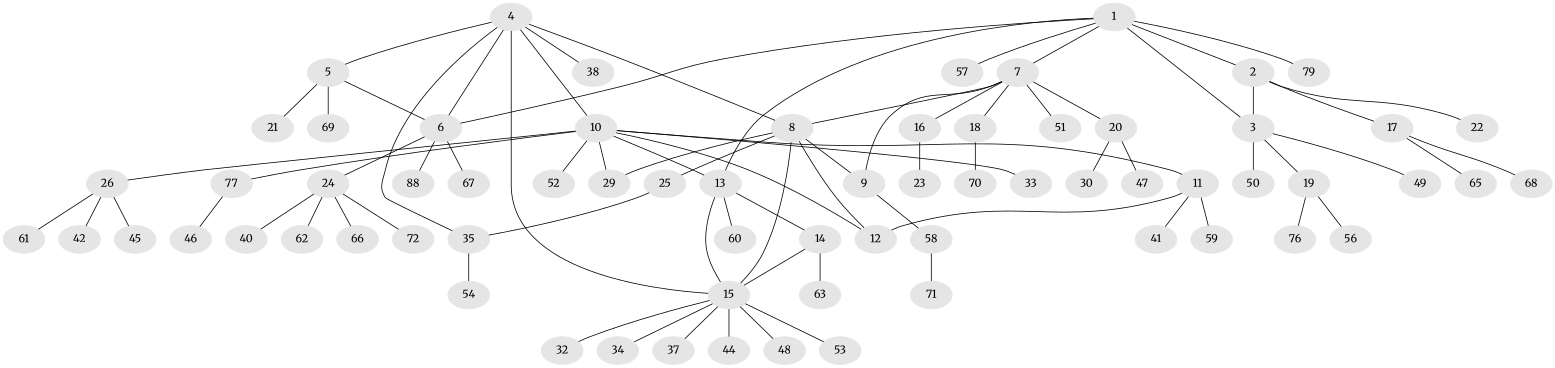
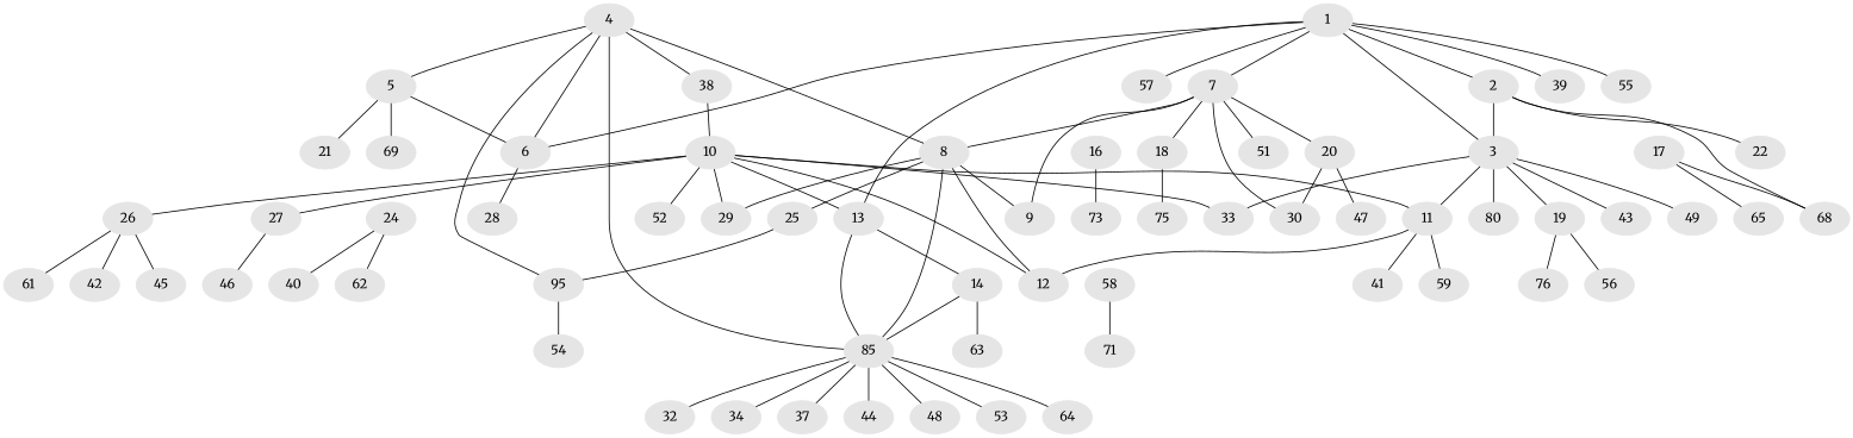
  graph {
    fontname=Merriweather
    node [color=gray90 fontname=Merriweather style=filled]
    edge [fontname=Merriweather]
    1
    2
    3
    6
    7
    13
-   39 [label=79]
+   39
+   55
    57
    17
    22
    11
    19
    33
+   43
    49
-   50
+   50 [label=80]
    24
-   28 [label=88]
-   67
+   28
    8
    9
    16
    18
    20
    51
-   15
+   15 [label=85]
    14
-   60
    65
    68
    12
    41
    59
    n35 [label=76]
    56
    4
    5
    10
-   35
+   35 [label=95]
    38
    21
    69
    25
    29
    26
-   27 [label=77]
+   27
    52
    32
    34
    37
    44
    48
    53
+   64
    54
    40
    62
-   66
-   72
    58
-   23
-   70
+   23 [label=73]
+   70 [label=75]
    30
    47
    71
    42
    45
    61
    46
    63
    1 -- 2
    1 -- 3
    1 -- 6
    1 -- 7
    1 -- 13
    1 -- 39
+   1 -- 55
    1 -- 57
    2 -- 3
-   2 -- 17
+   2 -- 68
    2 -- 22
+   3 -- 11
    3 -- 19
+   3 -- 33
+   3 -- 43
    3 -- 49
    3 -- 50
-   6 -- 24
    6 -- 28
-   6 -- 67
    7 -- 8
    7 -- 9
-   7 -- 16
+   7 -- 30
    7 -- 18
    7 -- 20
    7 -- 51
    13 -- 15
    13 -- 14
-   13 -- 60
    17 -- 65
    17 -- 68
    11 -- 12
    11 -- 41
    11 -- 59
    19 -- n35
    19 -- 56
    24 -- 40
    24 -- 62
-   24 -- 66
-   24 -- 72
    8 -- 9
    8 -- 15
    8 -- 12
    8 -- 25
    8 -- 29
-   9 -- 58
    16 -- 23
    18 -- 70
    20 -- 30
    20 -- 47
    15 -- 32
    15 -- 34
    15 -- 37
    15 -- 44
    15 -- 48
    15 -- 53
+   15 -- 64
    14 -- 15
    14 -- 63
    4 -- 6
    4 -- 8
    4 -- 15
    4 -- 5
-   4 -- 10
+   38 -- 10
    4 -- 35
    4 -- 38
    5 -- 6
    5 -- 21
    5 -- 69
    10 -- 13
    10 -- 11
    10 -- 33
    10 -- 12
    10 -- 29
    10 -- 26
    10 -- 27
    10 -- 52
    35 -- 54
    25 -- 35
    26 -- 42
    26 -- 45
    26 -- 61
    27 -- 46
    58 -- 71
  }
